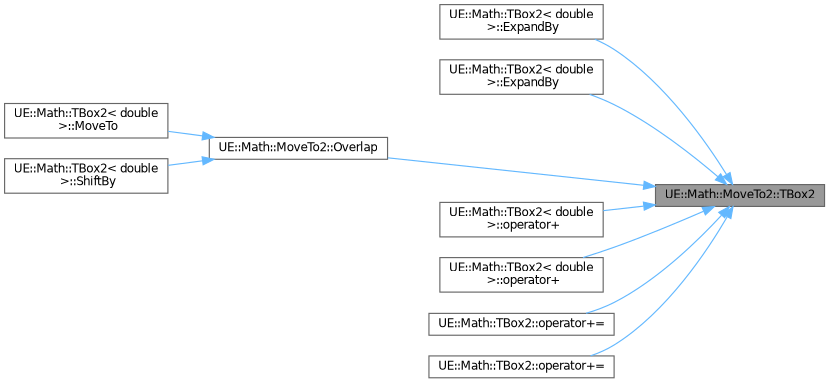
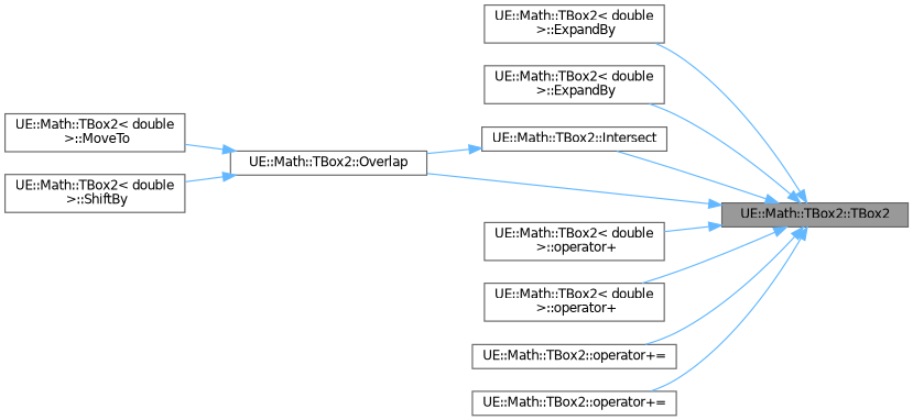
  digraph {
    rankdir=RL
    node [color=grey40 fillcolor=white fontname=Helvetica fontsize=10 shape=box style=filled]
    edge [color=steelblue1 dir=back fontname=Helvetica fontsize=10 labelfontname=Helvetica labelfontsize=10 style=solid]
-   n1 [color=gray40 fillcolor=grey60 fontcolor=black height=0.2 label="UE::Math::MoveTo2::TBox2" width=0.4]
+   n1 [color=gray40 fillcolor=grey60 fontcolor=black height=0.2 label="UE::Math::TBox2::TBox2" width=0.4]
    n2 [height=0.2 label="UE::Math::TBox2\< double\l \>::ExpandBy" width=0.4]
    n3 [height=0.2 label="UE::Math::TBox2\< double\l \>::ExpandBy" width=0.4]
-   n5 [height=0.2 label="UE::Math::MoveTo2::Overlap" width=0.4]
+   n4 [height=0.2 label="UE::Math::TBox2::Intersect" width=0.4]
+   n5 [height=0.2 label="UE::Math::TBox2::Overlap" width=0.4]
    n6 [height=0.2 label="UE::Math::TBox2\< double\l \>::operator+" width=0.4]
    n7 [height=0.2 label="UE::Math::TBox2\< double\l \>::operator+" width=0.4]
    n8 [height=0.2 label="UE::Math::TBox2::operator+=" width=0.4]
    n9 [height=0.2 label="UE::Math::TBox2::operator+=" width=0.4]
    n10 [height=0.2 label="UE::Math::TBox2\< double\l \>::MoveTo" width=0.4]
    n11 [height=0.2 label="UE::Math::TBox2\< double\l \>::ShiftBy" width=0.4]
    n1 -> n2
    n1 -> n3
+   n1 -> n4
    n1 -> n5
    n1 -> n6
    n1 -> n7
    n1 -> n8
    n1 -> n9
+   n4 -> n5
    n5 -> n10
    n5 -> n11
  }
